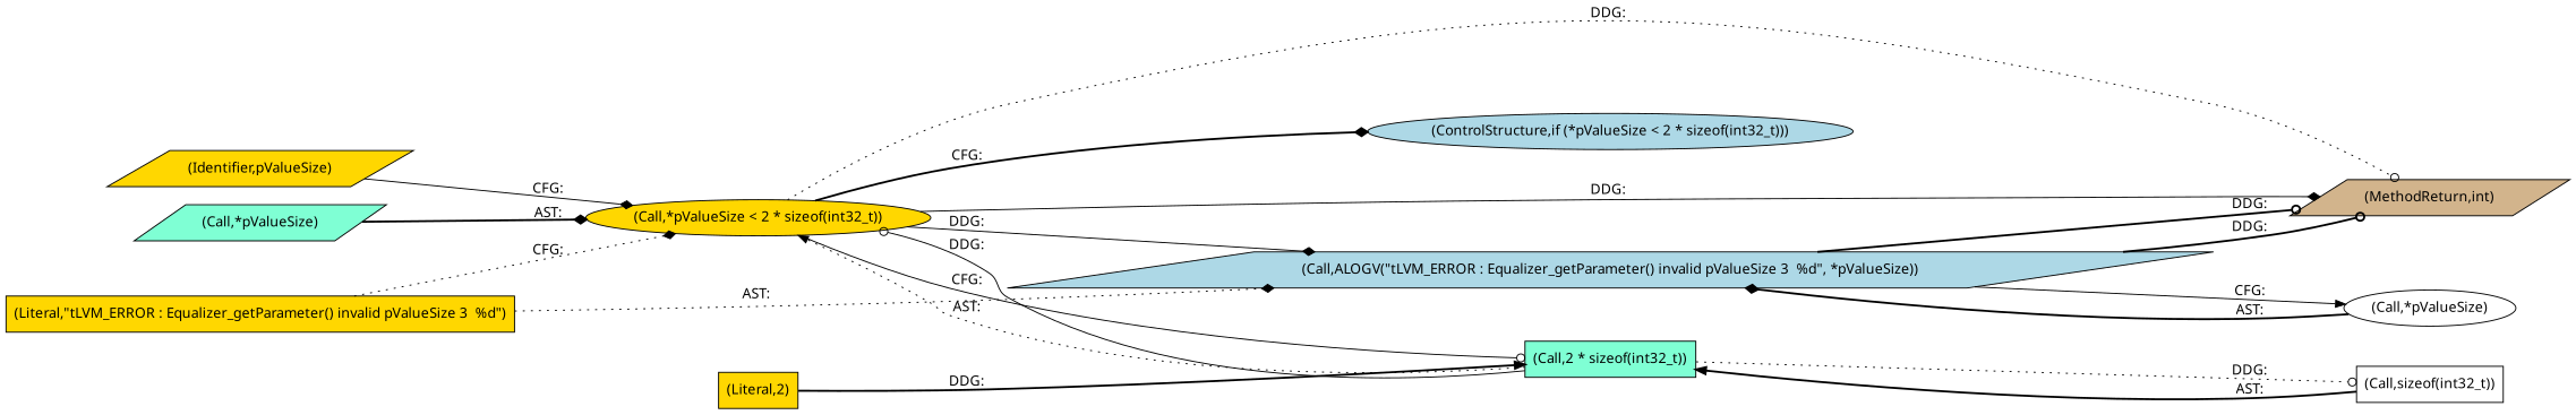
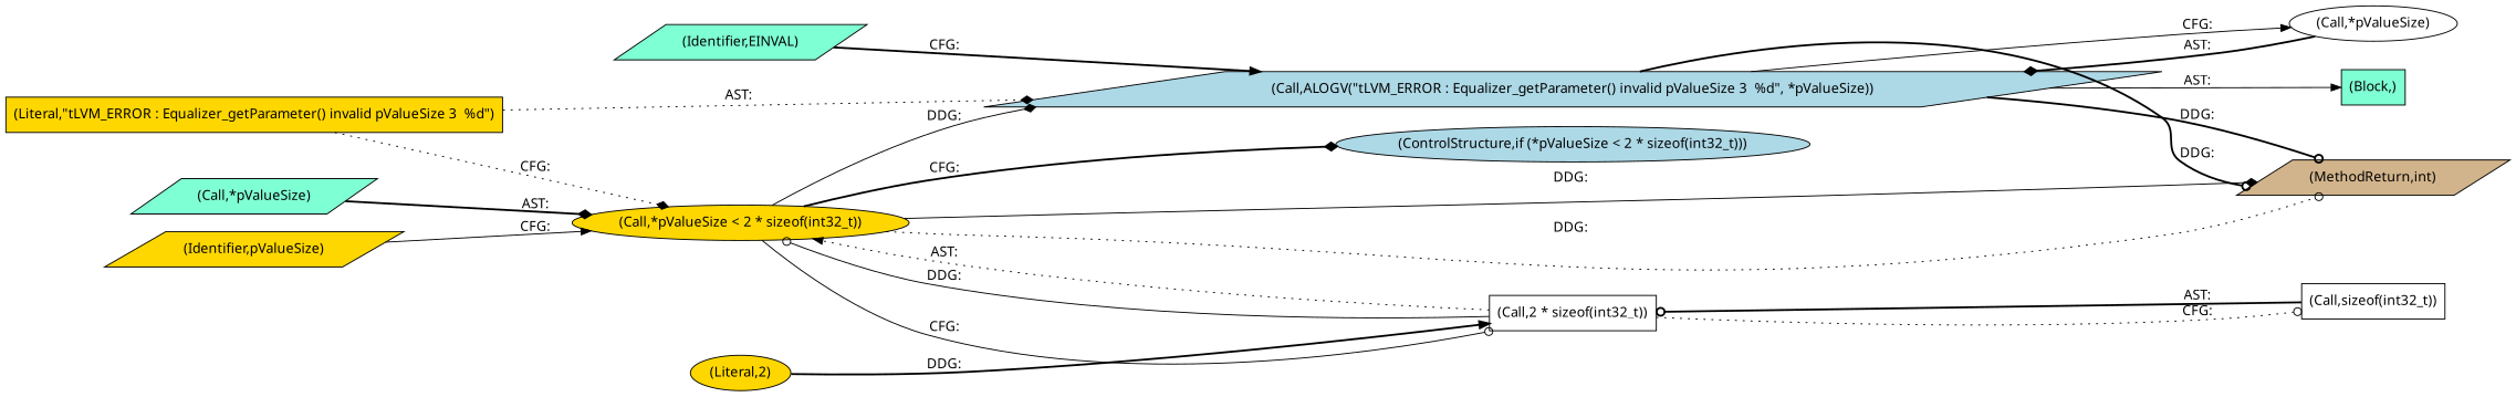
  digraph {
    fontname="Noto Sans"
    rankdir=LR
    node [fillcolor=gold fontname="Noto Sans" shape=parallelogram style=filled]
    edge [arrowhead=odot fontname="Noto Sans" style=bold]
    n1 [label="(Call,*pValueSize < 2 * sizeof(int32_t))" shape=ellipse]
-   n2 [fillcolor=aquamarine label="(Call,2 * sizeof(int32_t))" shape=box]
+   n2 [fillcolor=white label="(Call,2 * sizeof(int32_t))" shape=box]
    n3 [fillcolor=lightblue label="(Call,ALOGV(\"\tLVM_ERROR : Equalizer_getParameter() invalid pValueSize 3  %d\", *pValueSize))"]
    n4 [fillcolor=lightblue label="(ControlStructure,if (*pValueSize < 2 * sizeof(int32_t)))" shape=ellipse]
    n5 [fillcolor=tan label="(MethodReturn,int)"]
    n6 [fillcolor=white label="(Call,sizeof(int32_t))" shape=box]
+   n7 [fillcolor=aquamarine label="(Block,)" shape=box]
    n8 [fillcolor=white label="(Call,*pValueSize)" shape=ellipse]
-   n10 [label="(Literal,2)" shape=box]
+   n9 [fillcolor=aquamarine label="(Identifier,EINVAL)"]
+   n10 [label="(Literal,2)" shape=ellipse]
    n11 [label="(Literal,\"\tLVM_ERROR : Equalizer_getParameter() invalid pValueSize 3  %d\")" shape=box]
    n12 [fillcolor=aquamarine label="(Call,*pValueSize)"]
    n13 [label="(Identifier,pValueSize)"]
    n1 -> n2 [label="CFG: " style=solid]
    n1 -> n3 [arrowhead=diamond label="DDG: " style=solid]
    n1 -> n4 [arrowhead=diamond label="CFG: "]
    n1 -> n5 [arrowhead=diamond label="DDG: " style=solid]
    n1 -> n5 [label="DDG: " style=dotted]
    n2 -> n1 [arrowhead=normal label="AST: " style=dotted]
    n2 -> n1 [label="DDG: " style=solid]
-   n2 -> n6 [label="DDG: " style=dotted]
+   n2 -> n6 [label="CFG: " style=dotted]
    n3 -> n5 [label="DDG: "]
    n3 -> n5 [label="DDG: "]
+   n3 -> n7 [arrowhead=normal label="AST: " style=solid]
    n3 -> n8 [arrowhead=normal label="CFG: " style=solid]
-   n6 -> n2 [arrowhead=normal label="AST: "]
+   n6 -> n2 [label="AST: "]
    n8 -> n3 [arrowhead=diamond label="AST: "]
+   n9 -> n3 [arrowhead=normal label="CFG: "]
    n10 -> n2 [arrowhead=normal label="DDG: "]
    n11 -> n1 [arrowhead=diamond label="CFG: " style=dotted]
    n11 -> n3 [arrowhead=diamond label="AST: " style=dotted]
    n12 -> n1 [arrowhead=diamond label="AST: "]
-   n13 -> n1 [arrowhead=diamond label="CFG: " style=solid]
+   n13 -> n1 [arrowhead=normal label="CFG: " style=solid]
  }
